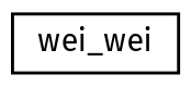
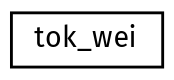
  digraph {
    rankdir=LR
    fontname="Fira Sans"
-   n1 [color=black fillcolor=white fontname="Fira Sans" fontsize=10 height=0.2 label=wei_wei shape=record style=filled width=0.4]
+   n1 [color=black fillcolor=white fontname="Fira Sans" fontsize=10 height=0.2 label=tok_wei shape=record style=filled width=0.4]
  }
